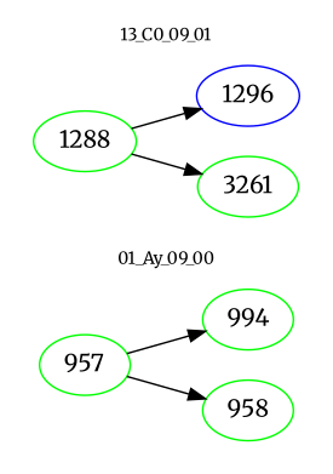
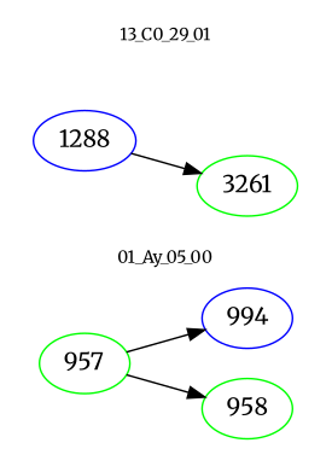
  digraph {
    fontname=Merriweather
    rankdir=LR
    node [color=green fontname=Merriweather]
    edge [color=black fontname=Merriweather]
    n1 [label=957]
    n2 [label=958]
-   n3 [label=994]
-   n4 [label=1288]
+   n3 [color=blue label=994]
+   n4 [color=blue label=1288]
    n5 [label=3261]
-   n6 [color=blue label=1296]
    subgraph cluster_1 {
      color=white
      fontsize=10
-     label="01_Ay_09_00"
+     label="01_Ay_05_00"
      n1
      n2
      n3
    }
    subgraph cluster_2 {
      color=white
      fontsize=10
-     label="13_C0_09_01"
+     label="13_C0_29_01"
      n4
      n5
-     n6
    }
    n1 -> n2
    n1 -> n3
    n4 -> n5
-   n4 -> n6
  }
